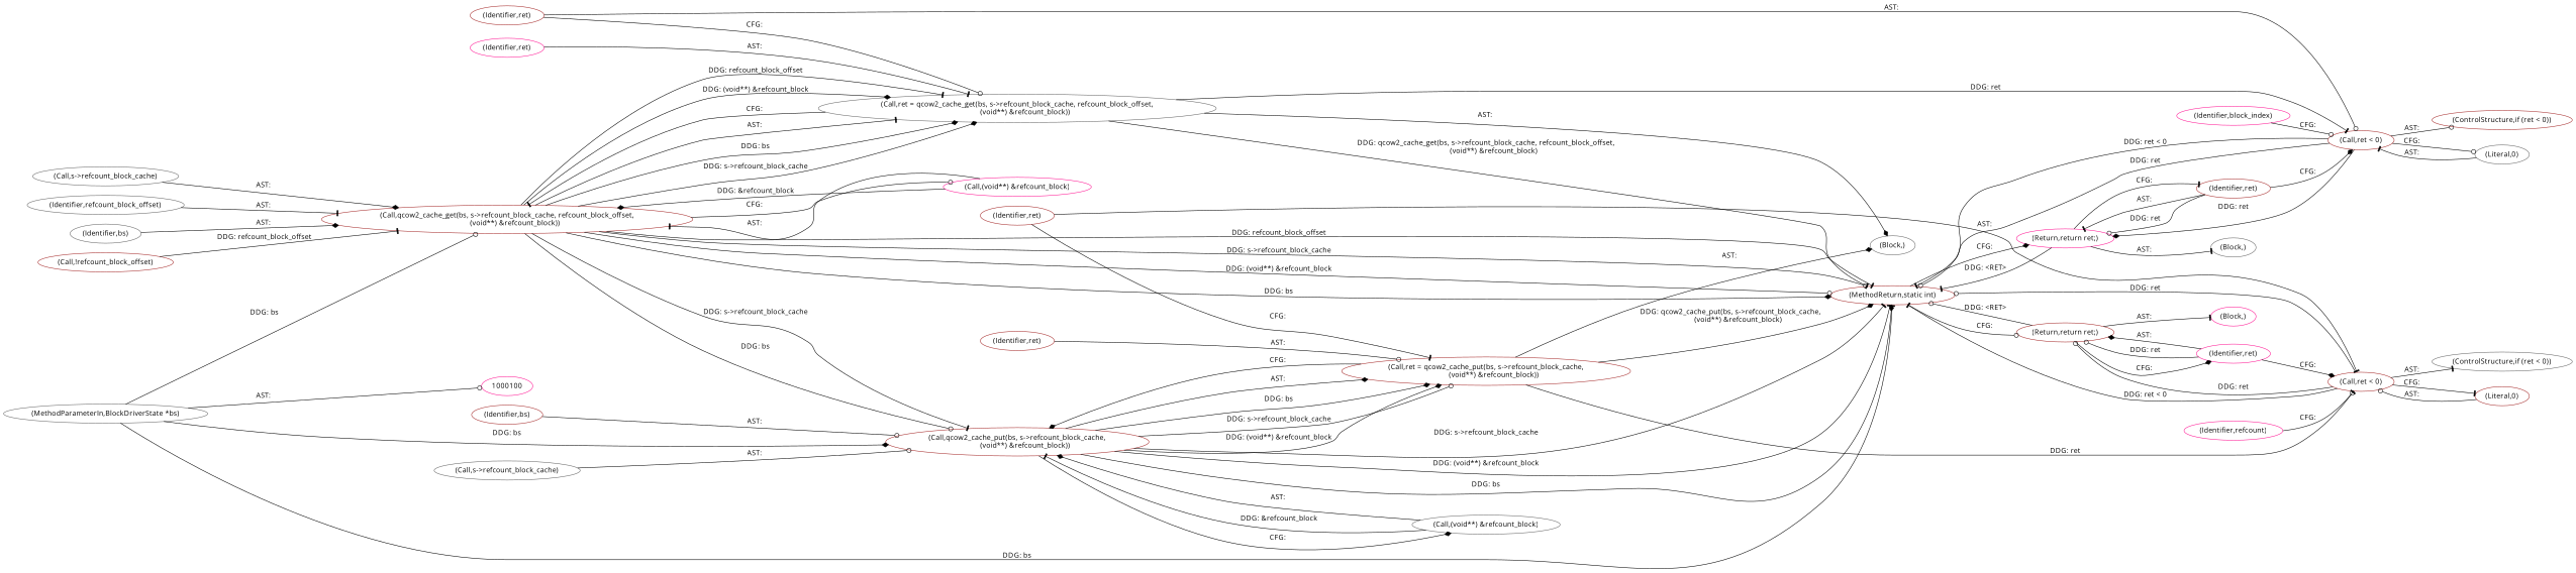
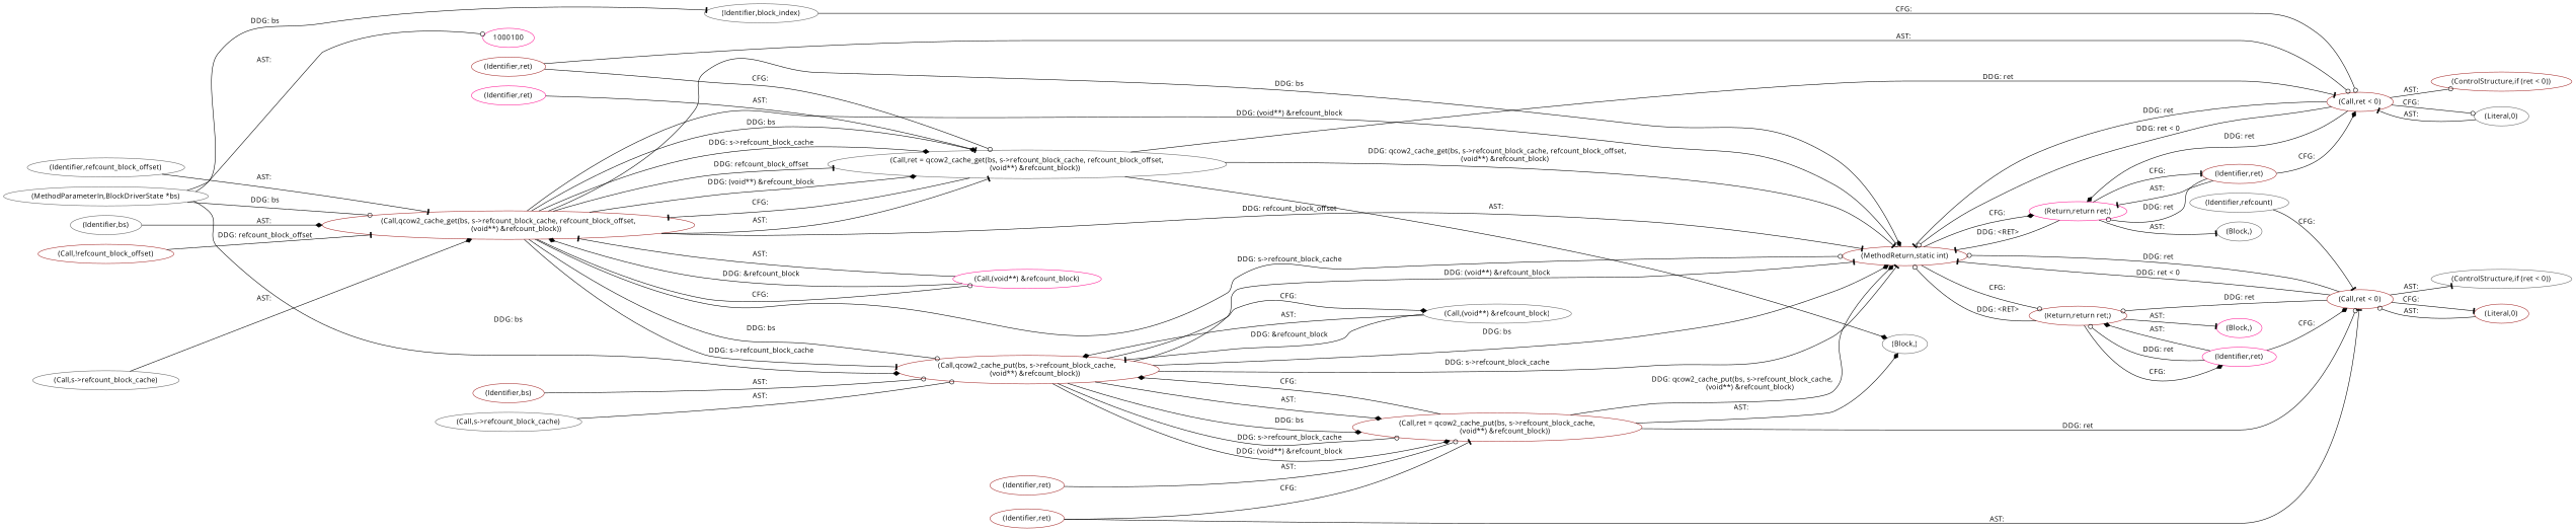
  digraph {
    fontname="Open Sans"
    rankdir=LR
    node [color=brown fontname="Open Sans"]
    edge [arrowhead=tee fontname="Open Sans"]
    n1 [color=gray40 label="(MethodParameterIn,BlockDriverState *bs)"]
    n2 [label="(Call,qcow2_cache_get(bs, s->refcount_block_cache, refcount_block_offset,\n        (void**) &refcount_block))"]
    n3 [label="(Call,qcow2_cache_put(bs, s->refcount_block_cache,\n        (void**) &refcount_block))"]
    n4 [label="(MethodReturn,static int)"]
    1000100 [color=deeppink]
    n6 [color=gray40 label="(Call,ret = qcow2_cache_get(bs, s->refcount_block_cache, refcount_block_offset,\n        (void**) &refcount_block))"]
    n7 [color=deeppink label="(Call,(void**) &refcount_block)"]
    n8 [label="(Call,ret = qcow2_cache_put(bs, s->refcount_block_cache,\n        (void**) &refcount_block))"]
    n9 [color=gray40 label="(Call,(void**) &refcount_block)"]
    n10 [color=deeppink label="(Return,return ret;)"]
    n11 [label="(Return,return ret;)"]
    n12 [label="(Call,ret < 0)"]
    n13 [color=gray40 label="(Block,)"]
    n14 [label="(ControlStructure,if (ret < 0))"]
    n15 [color=gray40 label="(Literal,0)"]
    n16 [color=gray40 label="(Block,)"]
    n17 [label="(Identifier,ret)"]
    n18 [label="(Call,ret < 0)"]
    n19 [color=gray40 label="(ControlStructure,if (ret < 0))"]
    n20 [label="(Literal,0)"]
    n21 [color=deeppink label="(Block,)"]
    n22 [color=deeppink label="(Identifier,ret)"]
    n23 [color=gray40 label="(Call,s->refcount_block_cache)"]
    n24 [color=gray40 label="(Call,s->refcount_block_cache)"]
    n25 [color=gray40 label="(Identifier,refcount_block_offset)"]
    n26 [color=deeppink label="(Identifier,ret)"]
    n27 [color=gray40 label="(Identifier,bs)"]
    n28 [label="(Call,!refcount_block_offset)"]
    n29 [label="(Identifier,bs)"]
-   n30 [color=deeppink label="(Identifier,block_index)"]
-   n31 [color=deeppink label="(Identifier,refcount)"]
+   n30 [color=gray40 label="(Identifier,block_index)"]
+   n31 [color=gray40 label="(Identifier,refcount)"]
    n32 [label="(Identifier,ret)"]
    n33 [label="(Identifier,ret)"]
    n34 [label="(Identifier,ret)"]
    n1 -> n2 [arrowhead=odot label="DDG: bs"]
    n1 -> n3 [arrowhead=diamond label="DDG: bs"]
-   n1 -> n4 [label="DDG: bs"]
+   n1 -> n30 [label="DDG: bs"]
    n1 -> 1000100 [arrowhead=odot label="AST: "]
    n2 -> n3 [arrowhead=odot label="DDG: bs"]
    n2 -> n3 [label="DDG: s->refcount_block_cache"]
    n2 -> n4 [label="DDG: refcount_block_offset"]
    n2 -> n4 [arrowhead=odot label="DDG: s->refcount_block_cache"]
    n2 -> n4 [arrowhead=odot label="DDG: (void**) &refcount_block"]
    n2 -> n4 [arrowhead=diamond label="DDG: bs"]
    n2 -> n6 [label="AST: "]
    n2 -> n6 [arrowhead=diamond label="DDG: bs"]
    n2 -> n6 [arrowhead=diamond label="DDG: s->refcount_block_cache"]
    n2 -> n6 [label="DDG: refcount_block_offset"]
    n2 -> n6 [arrowhead=diamond label="DDG: (void**) &refcount_block"]
    n2 -> n7 [arrowhead=odot label="CFG: "]
    n3 -> n4 [arrowhead=diamond label="DDG: bs"]
    n3 -> n4 [label="DDG: s->refcount_block_cache"]
    n3 -> n4 [label="DDG: (void**) &refcount_block"]
    n3 -> n8 [arrowhead=diamond label="AST: "]
    n3 -> n8 [arrowhead=diamond label="DDG: bs"]
    n3 -> n8 [arrowhead=odot label="DDG: s->refcount_block_cache"]
    n3 -> n8 [arrowhead=diamond label="DDG: (void**) &refcount_block"]
    n3 -> n9 [arrowhead=diamond label="CFG: "]
    n4 -> n10 [arrowhead=diamond label="CFG: "]
    n4 -> n11 [arrowhead=odot label="CFG: "]
    n6 -> n2 [label="CFG: "]
    n6 -> n4 [label="DDG: qcow2_cache_get(bs, s->refcount_block_cache, refcount_block_offset,\n        (void**) &refcount_block)"]
    n6 -> n12 [label="DDG: ret"]
    n6 -> n13 [arrowhead=diamond label="AST: "]
    n7 -> n2 [label="AST: "]
    n7 -> n2 [arrowhead=diamond label="DDG: &refcount_block"]
    n8 -> n3 [arrowhead=diamond label="CFG: "]
    n8 -> n4 [arrowhead=diamond label="DDG: qcow2_cache_put(bs, s->refcount_block_cache,\n        (void**) &refcount_block)"]
    n8 -> n13 [arrowhead=diamond label="AST: "]
    n8 -> n18 [arrowhead=odot label="DDG: ret"]
    n9 -> n3 [arrowhead=diamond label="AST: "]
    n9 -> n3 [label="DDG: &refcount_block"]
    n10 -> n4 [label="DDG: <RET>"]
    n10 -> n16 [label="AST: "]
    n10 -> n17 [label="CFG: "]
    n11 -> n4 [arrowhead=odot label="DDG: <RET>"]
    n11 -> n21 [label="AST: "]
    n11 -> n22 [arrowhead=diamond label="CFG: "]
    n12 -> n4 [arrowhead=odot label="DDG: ret < 0"]
    n12 -> n4 [label="DDG: ret"]
    n12 -> n10 [arrowhead=diamond label="DDG: ret"]
    n12 -> n14 [arrowhead=odot label="AST: "]
    n12 -> n15 [arrowhead=odot label="CFG: "]
    n15 -> n12 [label="AST: "]
    n17 -> n10 [label="AST: "]
    n17 -> n10 [arrowhead=odot label="DDG: ret"]
    n17 -> n12 [arrowhead=diamond label="CFG: "]
    n18 -> n4 [label="DDG: ret < 0"]
    n18 -> n4 [arrowhead=odot label="DDG: ret"]
    n18 -> n11 [arrowhead=odot label="DDG: ret"]
    n18 -> n19 [label="AST: "]
    n18 -> n20 [label="CFG: "]
    n20 -> n18 [arrowhead=odot label="AST: "]
    n22 -> n11 [arrowhead=diamond label="AST: "]
    n22 -> n11 [arrowhead=odot label="DDG: ret"]
    n22 -> n18 [arrowhead=diamond label="CFG: "]
    n23 -> n3 [arrowhead=odot label="AST: "]
    n24 -> n2 [arrowhead=diamond label="AST: "]
    n25 -> n2 [label="AST: "]
    n26 -> n6 [label="AST: "]
    n27 -> n2 [arrowhead=diamond label="AST: "]
    n28 -> n2 [label="DDG: refcount_block_offset"]
    n29 -> n3 [arrowhead=odot label="AST: "]
    n30 -> n12 [arrowhead=odot label="CFG: "]
    n31 -> n18 [label="CFG: "]
    n32 -> n8 [label="CFG: "]
    n32 -> n18 [label="AST: "]
    n33 -> n8 [arrowhead=odot label="AST: "]
    n34 -> n6 [arrowhead=odot label="CFG: "]
    n34 -> n12 [arrowhead=odot label="AST: "]
  }
